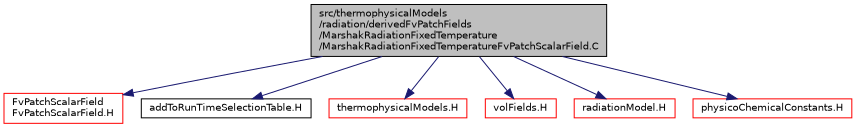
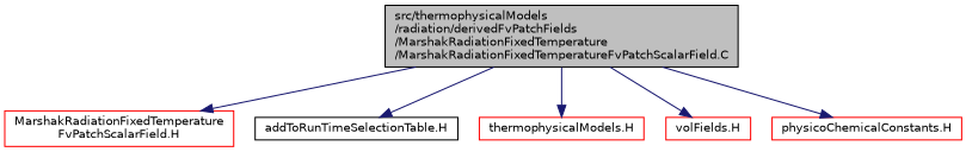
  digraph {
    node [color=red fontname=Helvetica fontsize=10 shape=record]
    edge [color=midnightblue fontname=Helvetica fontsize=10 labelfontname=Helvetica labelfontsize=10 style=solid]
    n1 [color=black fillcolor=grey75 fontcolor=black height=0.2 label="src/thermophysicalModels\l/radiation/derivedFvPatchFields\l/MarshakRadiationFixedTemperature\l/MarshakRadiationFixedTemperatureFvPatchScalarField.C" style=filled width=0.4]
-   n2 [height=0.2 label="FvPatchScalarField\lFvPatchScalarField.H" width=0.4]
+   n2 [height=0.2 label="MarshakRadiationFixedTemperature\lFvPatchScalarField.H" width=0.4]
    n3 [color=black height=0.2 label="addToRunTimeSelectionTable.H" width=0.4]
    n4 [height=0.2 label="thermophysicalModels.H" width=0.4]
    n5 [height=0.2 label="volFields.H" width=0.4]
-   n6 [height=0.2 label="radiationModel.H" width=0.4]
    n7 [height=0.2 label="physicoChemicalConstants.H" width=0.4]
    n1 -> n2
    n1 -> n3
    n1 -> n4
    n1 -> n5
-   n1 -> n6
    n1 -> n7
  }
